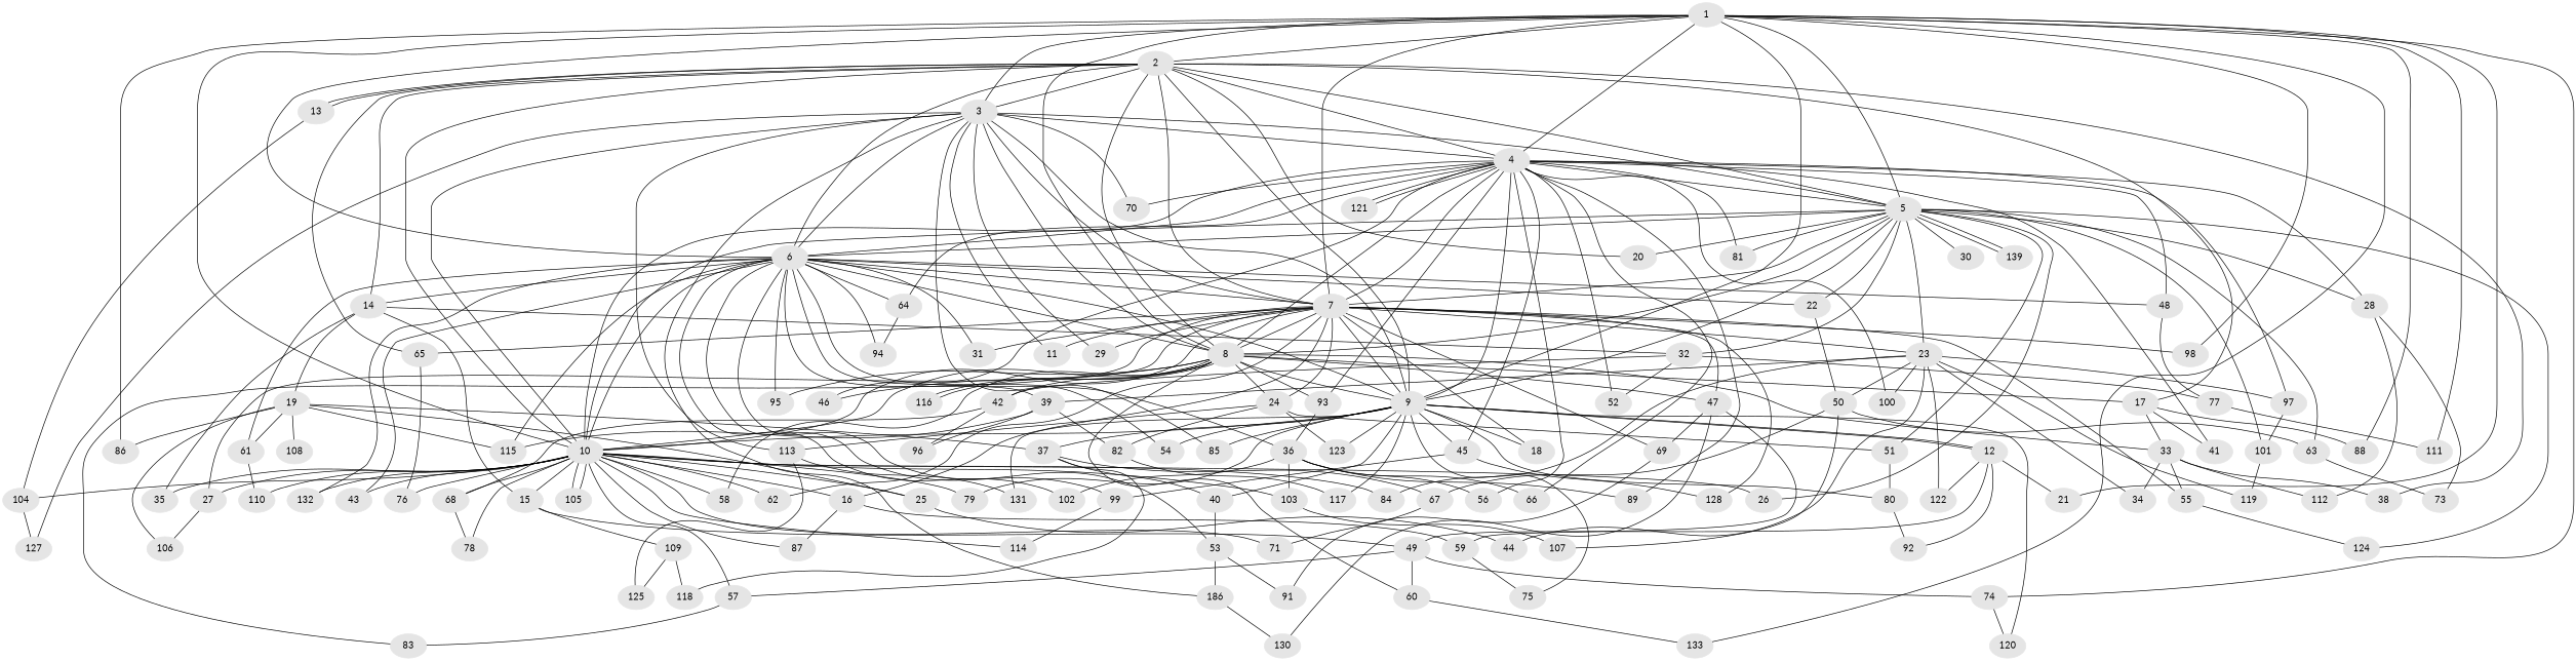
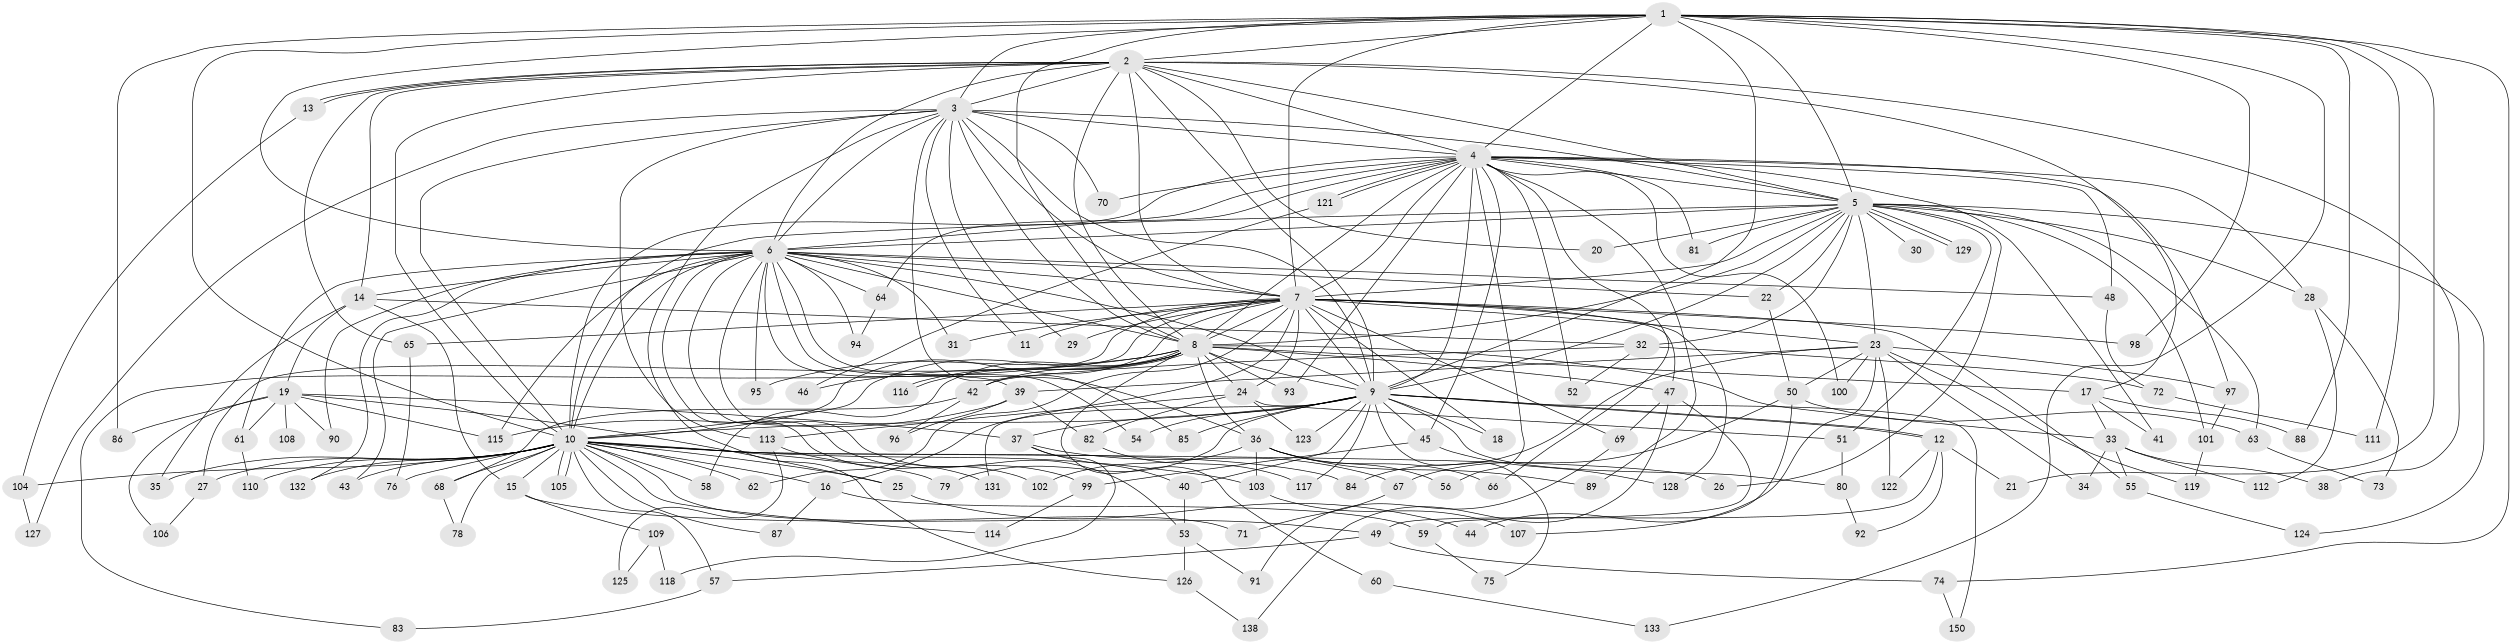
  graph {
    fontname=Lato
    node [color=gray90 fontname=Lato style=filled]
    edge [fontname=Lato]
    1
    2
    3
    4
    5
    6
    7
    8
    9
    10
    21
    74
    86
    88
    98
    111
    133
    13
    14
    17
    20
    38
    65
    11
    29
    70
    85
    113
-   126 [label=186]
+   126
    127
    28
    41
    45
    46
    48
    52
    56
    64
    66
    81
    89
    93
    97
    100
    121
    22
    23
    26
    30
    32
    51
    63
    101
    124
-   129 [label=139]
+   129
    31
    36
    39
    43
    53
    54
    61
+   90
    94
    95
    99
    102
    132
    115
    16
    18
    24
    27
    47
    55
    62
    69
    83
    128
    33
    42
    58
    60
    116
    12
    37
    40
    75
    79
    80
    117
-   120
+   120 [label=150]
    123
    131
    15
    25
    35
    57
    68
    71
    76
    78
    84
    87
    103
    104
    105
    110
    114
    19
    125
-   130
+   130 [label=138]
    73
    112
-   72 [label=77]
+   72
    50
    122
    34
    44
    119
    106
    108
    82
    96
    91
    59
    49
    92
    67
    118
    109
    107
    1 -- 2
    1 -- 3
    1 -- 4
    1 -- 5
    1 -- 6
    1 -- 7
    1 -- 8
    1 -- 9
    1 -- 10
    1 -- 21
    1 -- 74
    1 -- 86
    1 -- 88
    1 -- 98
    1 -- 111
    1 -- 133
    2 -- 3
    2 -- 4
    2 -- 5
    2 -- 6
    2 -- 7
    2 -- 8
    2 -- 9
    2 -- 10
    2 -- 13
    2 -- 13
    2 -- 14
    2 -- 17
    2 -- 20
    2 -- 38
    2 -- 65
    3 -- 4
    3 -- 5
    3 -- 6
    3 -- 7
    3 -- 8
    3 -- 9
    3 -- 10
    3 -- 11
    3 -- 29
    3 -- 70
    3 -- 85
    3 -- 113
    3 -- 126
    3 -- 127
    4 -- 5
    4 -- 6
    4 -- 7
    4 -- 8
    4 -- 9
    4 -- 10
    4 -- 70
    4 -- 28
    4 -- 41
    4 -- 45
-   4 -- 46
+   121 -- 46
    4 -- 48
    4 -- 52
    4 -- 56
    4 -- 64
    4 -- 66
    4 -- 81
    4 -- 89
    4 -- 93
    4 -- 97
    4 -- 100
    4 -- 121
    4 -- 121
    5 -- 6
    5 -- 7
    5 -- 8
    5 -- 9
    5 -- 10
    5 -- 20
    5 -- 28
    5 -- 81
    5 -- 22
    5 -- 23
    5 -- 26
    5 -- 30
    5 -- 32
    5 -- 51
    5 -- 63
    5 -- 101
    5 -- 124
    5 -- 129
    5 -- 129
    6 -- 7
    6 -- 8
    6 -- 9
    6 -- 10
    6 -- 14
    6 -- 48
    6 -- 64
    6 -- 22
    6 -- 31
    6 -- 36
    6 -- 39
    6 -- 43
    6 -- 53
    6 -- 54
    6 -- 61
+   6 -- 90
    6 -- 94
    6 -- 95
    6 -- 99
    6 -- 102
    6 -- 132
    6 -- 115
    7 -- 8
    7 -- 9
    7 -- 10
    7 -- 98
    7 -- 65
    7 -- 11
    7 -- 29
    7 -- 23
    7 -- 31
    7 -- 16
    7 -- 18
    7 -- 24
    7 -- 27
    7 -- 47
    7 -- 55
    7 -- 62
    7 -- 69
    7 -- 83
    7 -- 128
    8 -- 9
    8 -- 10
    8 -- 17
    8 -- 46
    8 -- 93
-   93 -- 36
+   8 -- 36
    8 -- 95
    8 -- 24
    8 -- 47
    8 -- 33
    8 -- 42
    8 -- 58
    8 -- 60
    8 -- 116
    8 -- 116
    9 -- 10
    9 -- 85
    9 -- 45
    9 -- 54
    9 -- 18
    9 -- 12
    9 -- 12
    9 -- 37
    9 -- 40
    9 -- 75
    9 -- 79
    9 -- 80
    9 -- 117
    9 -- 120
    9 -- 123
    9 -- 131
    10 -- 26
    10 -- 43
    10 -- 132
    10 -- 16
    10 -- 27
    10 -- 62
    10 -- 58
    10 -- 79
    10 -- 15
    10 -- 25
    10 -- 35
    10 -- 57
    10 -- 68
    10 -- 71
    10 -- 76
    10 -- 78
    10 -- 84
    10 -- 87
    10 -- 103
    10 -- 104
    10 -- 105
    10 -- 105
    10 -- 110
    10 -- 114
    74 -- 120
    13 -- 104
    14 -- 32
    14 -- 15
    14 -- 35
    14 -- 19
    17 -- 88
    17 -- 41
    17 -- 33
    65 -- 76
    113 -- 131
    113 -- 125
    126 -- 130
    28 -- 73
    28 -- 112
    45 -- 99
    45 -- 128
    48 -- 72
    64 -- 94
    97 -- 101
    22 -- 50
    23 -- 97
    23 -- 100
    23 -- 39
    23 -- 84
    23 -- 50
    23 -- 122
    23 -- 34
    23 -- 44
    23 -- 119
    32 -- 52
    32 -- 42
    32 -- 72
    51 -- 80
    63 -- 73
    101 -- 119
    36 -- 56
    36 -- 66
    36 -- 89
    36 -- 102
    36 -- 103
    39 -- 115
    39 -- 82
    39 -- 96
    53 -- 126
    53 -- 91
    61 -- 110
    99 -- 114
    16 -- 87
    16 -- 59
    24 -- 113
    24 -- 51
    24 -- 123
    24 -- 82
    27 -- 106
    47 -- 69
    47 -- 130
    47 -- 59
    55 -- 124
    69 -- 91
    33 -- 38
    33 -- 55
    33 -- 112
    33 -- 34
    42 -- 68
    42 -- 96
    60 -- 133
    12 -- 21
    12 -- 122
    12 -- 49
    12 -- 92
    37 -- 40
    37 -- 67
    37 -- 118
    40 -- 53
    80 -- 92
    15 -- 49
    15 -- 109
    25 -- 44
    57 -- 83
    68 -- 78
    103 -- 107
    104 -- 127
    19 -- 86
    19 -- 61
+   19 -- 90
    19 -- 115
    19 -- 37
    19 -- 25
    19 -- 106
    19 -- 108
    72 -- 111
    50 -- 63
    50 -- 67
    50 -- 107
    82 -- 117
    59 -- 75
    49 -- 74
-   49 -- 60
    49 -- 57
    67 -- 71
    109 -- 125
    109 -- 118
  }
